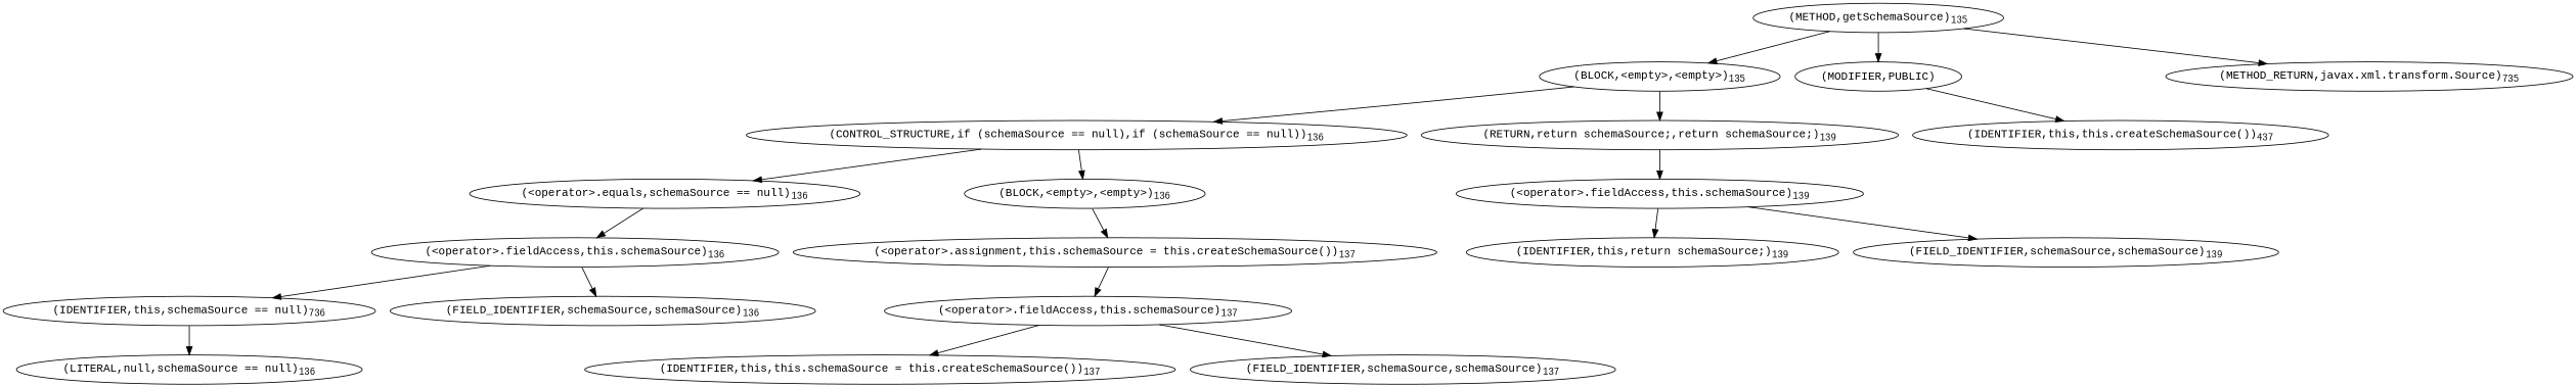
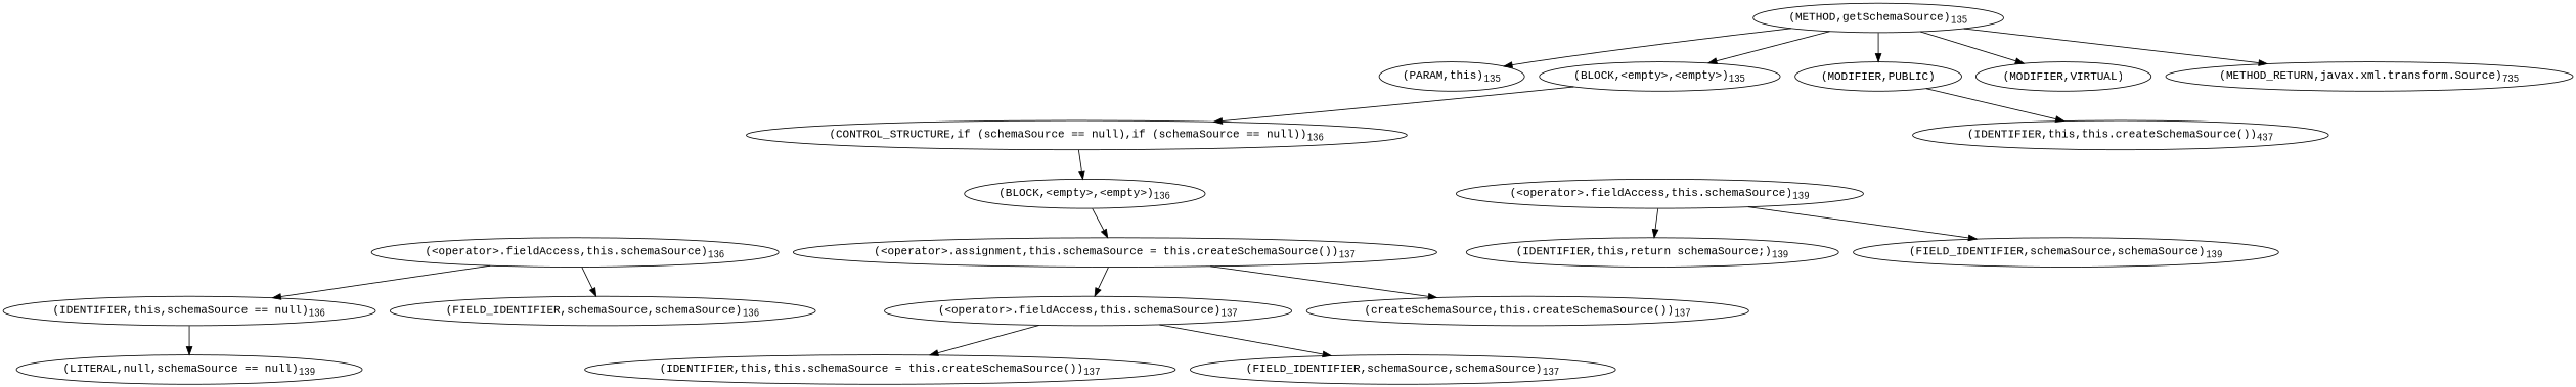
  digraph {
    fontname="Liberation Mono"
    node [fontname="Liberation Mono"]
    edge [fontname="Liberation Mono"]
    n1 [label=<(METHOD,getSchemaSource)<SUB>135</SUB>>]
+   n2 [label=<(PARAM,this)<SUB>135</SUB>>]
    n3 [label=<(BLOCK,&lt;empty&gt;,&lt;empty&gt;)<SUB>135</SUB>>]
    n4 [label=<(MODIFIER,PUBLIC)>]
+   n5 [label=<(MODIFIER,VIRTUAL)>]
    n6 [label=<(METHOD_RETURN,javax.xml.transform.Source)<SUB>735</SUB>>]
    n7 [label=<(CONTROL_STRUCTURE,if (schemaSource == null),if (schemaSource == null))<SUB>136</SUB>>]
-   n8 [label=<(RETURN,return schemaSource;,return schemaSource;)<SUB>139</SUB>>]
    n9 [label=<(IDENTIFIER,this,this.createSchemaSource())<SUB>437</SUB>>]
-   n10 [label=<(&lt;operator&gt;.equals,schemaSource == null)<SUB>136</SUB>>]
    n11 [label=<(BLOCK,&lt;empty&gt;,&lt;empty&gt;)<SUB>136</SUB>>]
    n12 [label=<(&lt;operator&gt;.fieldAccess,this.schemaSource)<SUB>139</SUB>>]
    n13 [label=<(&lt;operator&gt;.fieldAccess,this.schemaSource)<SUB>136</SUB>>]
    n14 [label=<(&lt;operator&gt;.assignment,this.schemaSource = this.createSchemaSource())<SUB>137</SUB>>]
-   n15 [label=<(IDENTIFIER,this,schemaSource == null)<SUB>736</SUB>>]
+   n15 [label=<(IDENTIFIER,this,schemaSource == null)<SUB>136</SUB>>]
    n16 [label=<(FIELD_IDENTIFIER,schemaSource,schemaSource)<SUB>136</SUB>>]
-   n17 [label=<(LITERAL,null,schemaSource == null)<SUB>136</SUB>>]
+   n17 [label=<(LITERAL,null,schemaSource == null)<SUB>139</SUB>>]
    n18 [label=<(&lt;operator&gt;.fieldAccess,this.schemaSource)<SUB>137</SUB>>]
+   n19 [label=<(createSchemaSource,this.createSchemaSource())<SUB>137</SUB>>]
    n20 [label=<(IDENTIFIER,this,this.schemaSource = this.createSchemaSource())<SUB>137</SUB>>]
    n21 [label=<(FIELD_IDENTIFIER,schemaSource,schemaSource)<SUB>137</SUB>>]
    n22 [label=<(IDENTIFIER,this,return schemaSource;)<SUB>139</SUB>>]
    n23 [label=<(FIELD_IDENTIFIER,schemaSource,schemaSource)<SUB>139</SUB>>]
+   n1 -> n2
    n1 -> n3
    n1 -> n4
+   n1 -> n5
    n1 -> n6
    n3 -> n7
-   n3 -> n8
    n4 -> n9
-   n7 -> n10
    n7 -> n11
-   n8 -> n12
-   n10 -> n13
    n11 -> n14
    n12 -> n22
    n12 -> n23
    n13 -> n15
    n13 -> n16
    n14 -> n18
+   n14 -> n19
    n15 -> n17
    n18 -> n20
    n18 -> n21
  }
